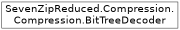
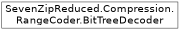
  digraph {
    rankdir=LR
-   n1 [color=black fillcolor=white fontname=Helvetica fontsize=24 height=0.2 label="SevenZipReduced.Compression.\lCompression.BitTreeDecoder" shape=record style=filled width=0.4]
+   n1 [color=black fillcolor=white fontname=Helvetica fontsize=24 height=0.2 label="SevenZipReduced.Compression.\lRangeCoder.BitTreeDecoder" shape=record style=filled width=0.4]
  }
